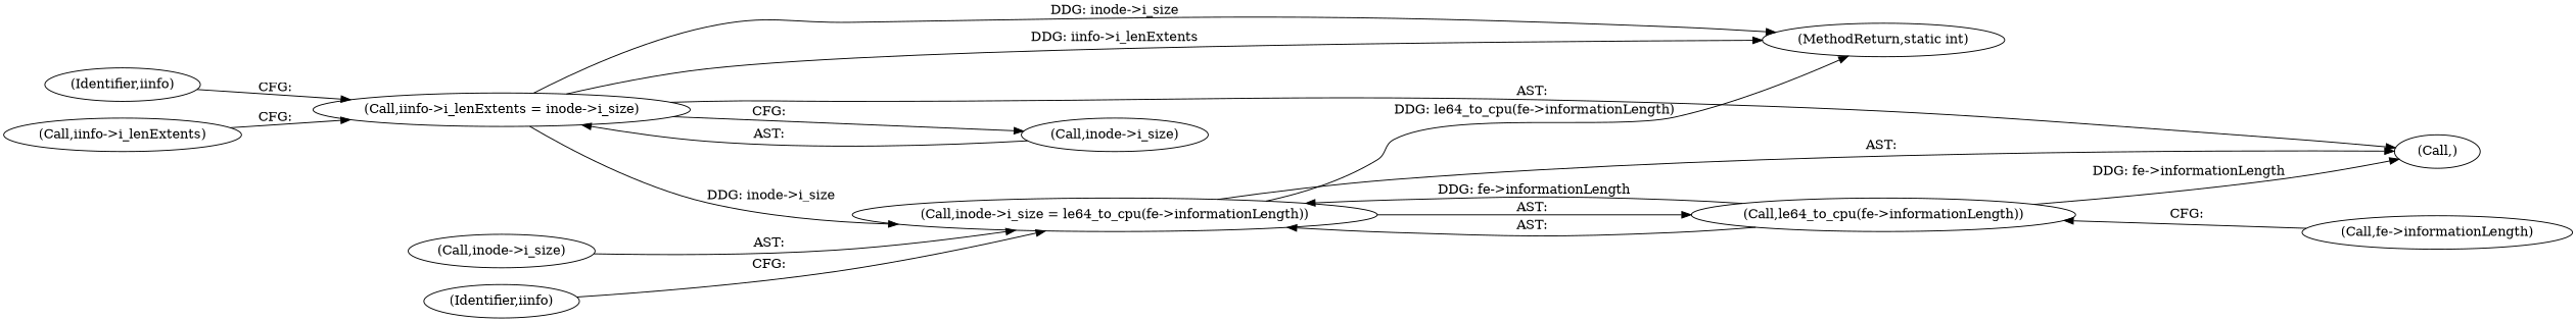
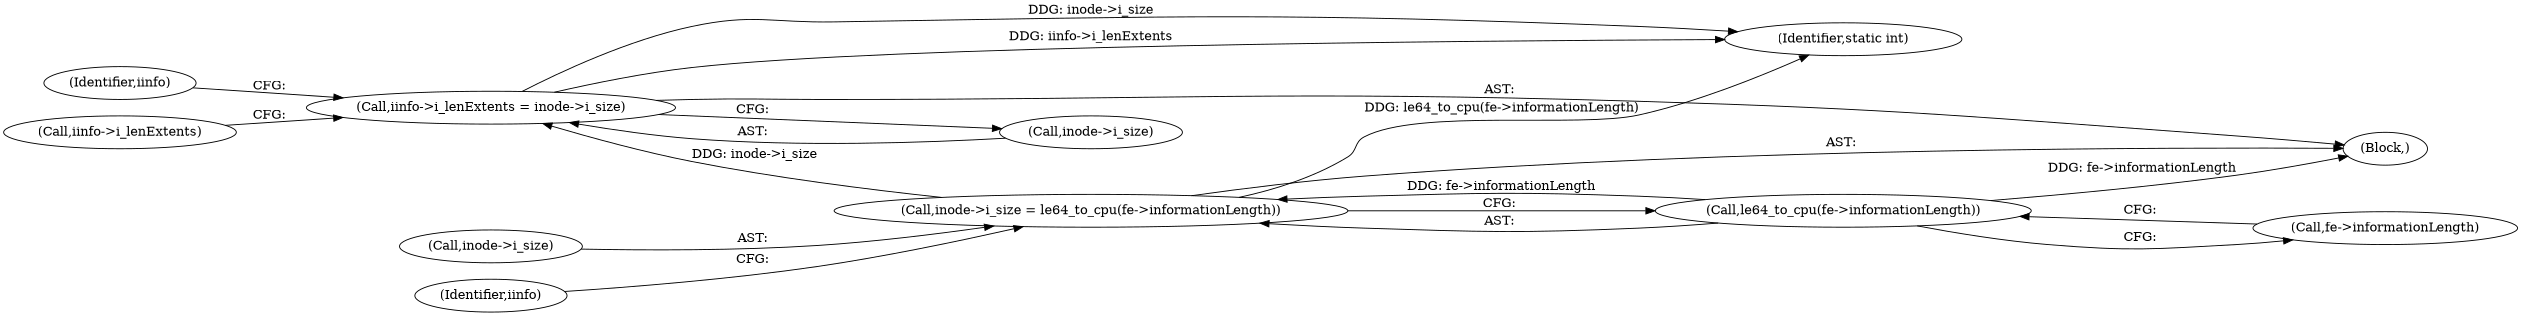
  digraph {
    rankdir=LR
    n1 [label="(Call,iinfo->i_lenExtents = inode->i_size)"]
    n2 [label="(Call,inode->i_size)"]
-   n3 [label="(Call,)"]
-   n4 [label="(MethodReturn,static int)"]
+   n3 [label="(Block,)"]
+   n4 [label="(Identifier,static int)"]
    n5 [label="(Call,inode->i_size = le64_to_cpu(fe->informationLength))"]
    n6 [label="(Call,le64_to_cpu(fe->informationLength))"]
    n7 [label="(Call,fe->informationLength)"]
    n8 [label="(Identifier,iinfo)"]
    n9 [label="(Call,inode->i_size)"]
    n10 [label="(Identifier,iinfo)"]
    n11 [label="(Call,iinfo->i_lenExtents)"]
    n1 -> n2 [label="CFG: "]
    n1 -> n3 [label="AST: "]
    n1 -> n4 [label="DDG: inode->i_size"]
    n1 -> n4 [label="DDG: iinfo->i_lenExtents"]
    n2 -> n1 [label="AST: "]
-   n1 -> n5 [label="DDG: inode->i_size"]
+   n5 -> n1 [label="DDG: inode->i_size"]
    n5 -> n3 [label="AST: "]
    n5 -> n4 [label="DDG: le64_to_cpu(fe->informationLength)"]
-   n5 -> n6 [label="AST: "]
+   n5 -> n6 [label="CFG: "]
    n6 -> n3 [label="DDG: fe->informationLength"]
    n6 -> n5 [label="AST: "]
    n6 -> n5 [label="DDG: fe->informationLength"]
+   n6 -> n7 [label="CFG: "]
    n7 -> n6 [label="CFG: "]
    n8 -> n1 [label="CFG: "]
    n9 -> n5 [label="AST: "]
    n10 -> n5 [label="CFG: "]
    n11 -> n1 [label="CFG: "]
  }
